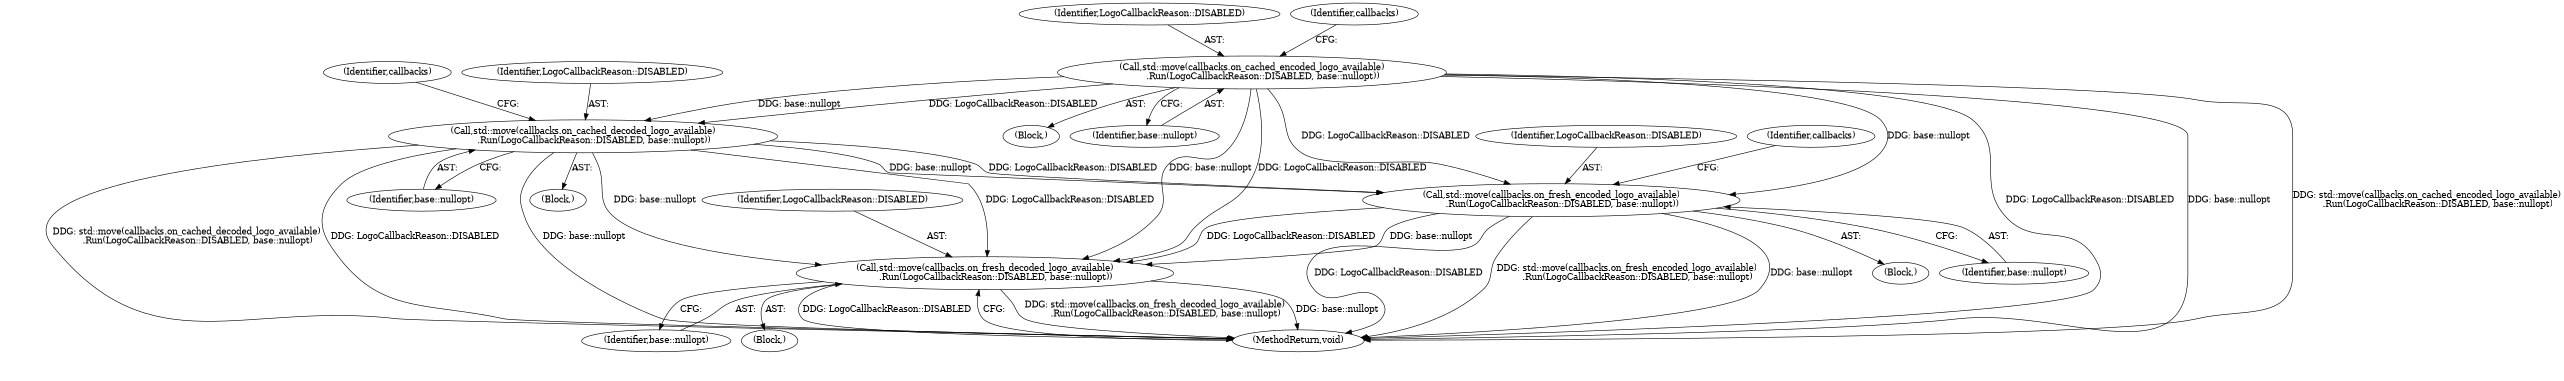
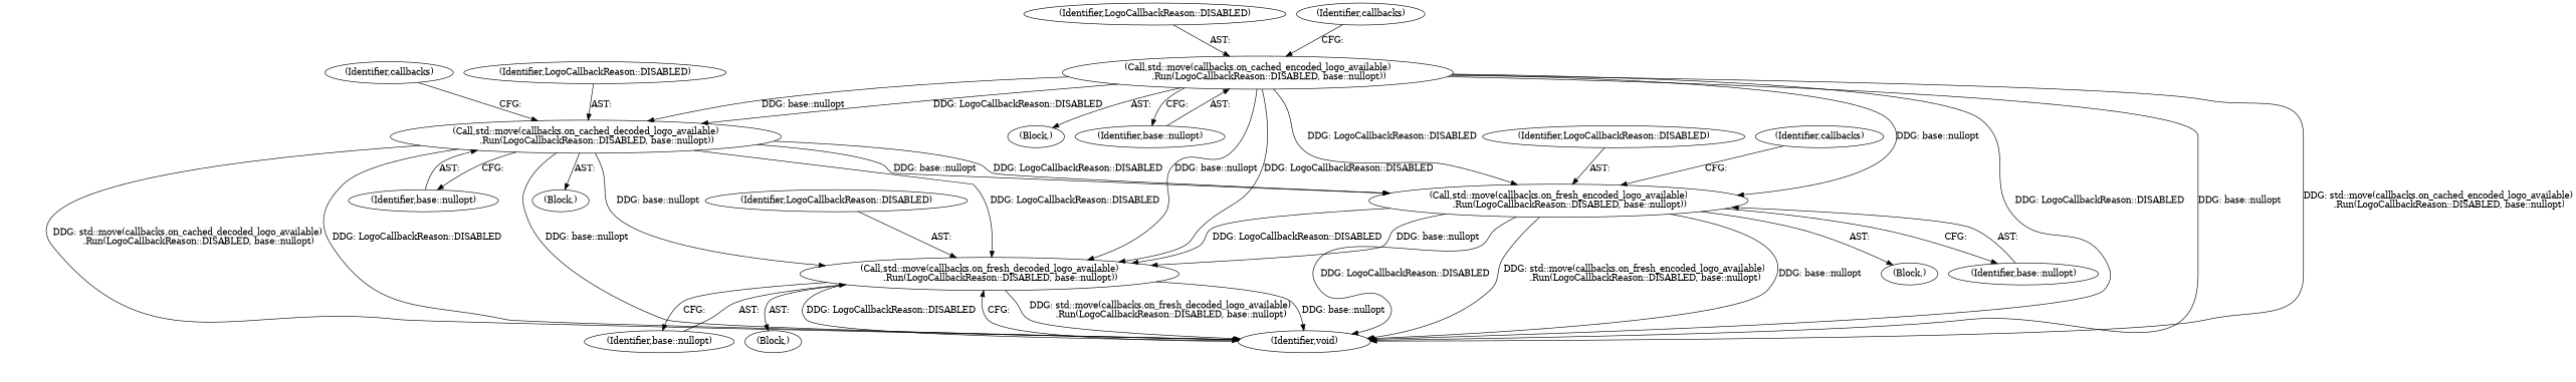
  digraph {
    n1 [label="(Call,std::move(callbacks.on_fresh_encoded_logo_available)\n        .Run(LogoCallbackReason::DISABLED, base::nullopt))"]
    n2 [label="(Call,std::move(callbacks.on_fresh_decoded_logo_available)\n        .Run(LogoCallbackReason::DISABLED, base::nullopt))"]
-   n3 [label="(MethodReturn,void)"]
+   n3 [label="(Identifier,void)"]
    n4 [label="(Block,)"]
    n5 [label="(Identifier,base::nullopt)"]
    n6 [label="(Call,std::move(callbacks.on_cached_decoded_logo_available)\n        .Run(LogoCallbackReason::DISABLED, base::nullopt))"]
    n7 [label="(Identifier,base::nullopt)"]
    n8 [label="(Block,)"]
    n9 [label="(Call,std::move(callbacks.on_cached_encoded_logo_available)\n        .Run(LogoCallbackReason::DISABLED, base::nullopt))"]
    n10 [label="(Block,)"]
    n11 [label="(Identifier,base::nullopt)"]
    n12 [label="(Block,)"]
    n13 [label="(Identifier,base::nullopt)"]
    n14 [label="(Identifier,LogoCallbackReason::DISABLED)"]
    n15 [label="(Identifier,LogoCallbackReason::DISABLED)"]
    n16 [label="(Identifier,callbacks)"]
    n17 [label="(Identifier,LogoCallbackReason::DISABLED)"]
    n18 [label="(Identifier,LogoCallbackReason::DISABLED)"]
    n19 [label="(Identifier,callbacks)"]
    n20 [label="(Identifier,callbacks)"]
    n1 -> n2 [label="DDG: LogoCallbackReason::DISABLED"]
    n1 -> n2 [label="DDG: base::nullopt"]
    n1 -> n3 [label="DDG: base::nullopt"]
    n1 -> n3 [label="DDG: LogoCallbackReason::DISABLED"]
    n1 -> n3 [label="DDG: std::move(callbacks.on_fresh_encoded_logo_available)\n        .Run(LogoCallbackReason::DISABLED, base::nullopt)"]
    n1 -> n4 [label="AST: "]
    n1 -> n5 [label="CFG: "]
    n2 -> n3 [label="DDG: std::move(callbacks.on_fresh_decoded_logo_available)\n        .Run(LogoCallbackReason::DISABLED, base::nullopt)"]
    n2 -> n3 [label="DDG: base::nullopt"]
    n2 -> n3 [label="DDG: LogoCallbackReason::DISABLED"]
    n2 -> n12 [label="AST: "]
    n2 -> n13 [label="CFG: "]
    n3 -> n2 [label="CFG: "]
    n5 -> n1 [label="AST: "]
    n6 -> n1 [label="DDG: LogoCallbackReason::DISABLED"]
    n6 -> n1 [label="DDG: base::nullopt"]
    n6 -> n2 [label="DDG: LogoCallbackReason::DISABLED"]
    n6 -> n2 [label="DDG: base::nullopt"]
    n6 -> n3 [label="DDG: LogoCallbackReason::DISABLED"]
    n6 -> n3 [label="DDG: base::nullopt"]
    n6 -> n3 [label="DDG: std::move(callbacks.on_cached_decoded_logo_available)\n        .Run(LogoCallbackReason::DISABLED, base::nullopt)"]
    n6 -> n7 [label="CFG: "]
    n6 -> n8 [label="AST: "]
    n7 -> n6 [label="AST: "]
    n9 -> n1 [label="DDG: LogoCallbackReason::DISABLED"]
    n9 -> n1 [label="DDG: base::nullopt"]
    n9 -> n2 [label="DDG: LogoCallbackReason::DISABLED"]
    n9 -> n2 [label="DDG: base::nullopt"]
    n9 -> n3 [label="DDG: std::move(callbacks.on_cached_encoded_logo_available)\n        .Run(LogoCallbackReason::DISABLED, base::nullopt)"]
    n9 -> n3 [label="DDG: LogoCallbackReason::DISABLED"]
    n9 -> n3 [label="DDG: base::nullopt"]
    n9 -> n6 [label="DDG: LogoCallbackReason::DISABLED"]
    n9 -> n6 [label="DDG: base::nullopt"]
    n9 -> n10 [label="AST: "]
    n9 -> n11 [label="CFG: "]
    n11 -> n9 [label="AST: "]
    n13 -> n2 [label="AST: "]
    n14 -> n2 [label="AST: "]
    n15 -> n1 [label="AST: "]
    n16 -> n1 [label="CFG: "]
    n17 -> n6 [label="AST: "]
    n18 -> n9 [label="AST: "]
    n19 -> n6 [label="CFG: "]
    n20 -> n9 [label="CFG: "]
  }
